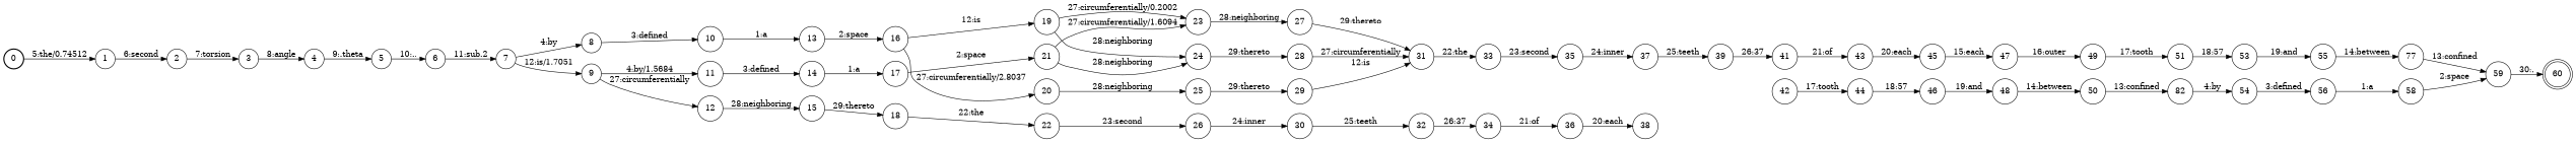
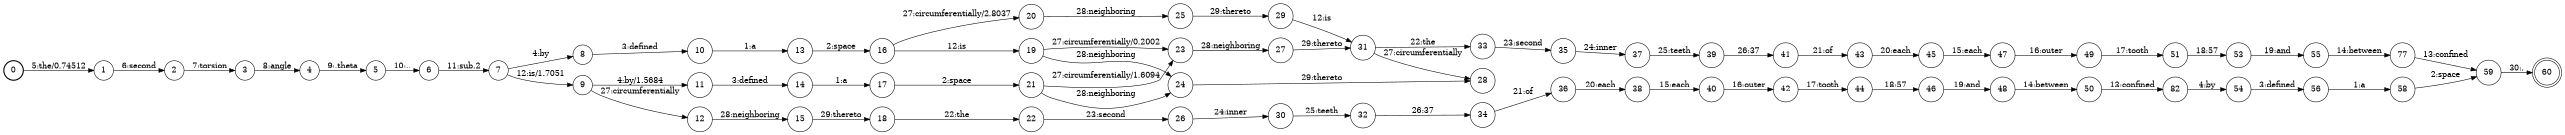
  digraph {
    nodesep=0.25
    rankdir=LR
    ranksep=0.4
    node [fontsize=14 shape=circle style=solid]
    edge [fontsize=14]
    n1 [label=0 style=bold]
    n2 [label=1]
    n3 [label=2]
    n4 [label=3]
    n5 [label=4]
    n6 [label=5]
    n7 [label=6]
    n8 [label=7]
    n9 [label=8]
    n10 [label=9]
    n11 [label=10]
    n12 [label=11]
    n13 [label=12]
    n14 [label=13]
    n15 [label=14]
    n16 [label=15]
    n17 [label=16]
    n18 [label=17]
    n19 [label=18]
    n20 [label=19]
    n21 [label=20]
    n22 [label=21]
    n23 [label=22]
    n24 [label=23]
    n25 [label=24]
    n26 [label=25]
    n27 [label=26]
    n28 [label=27]
    n29 [label=28]
    n30 [label=29]
    n31 [label=30]
    n32 [label=31]
    n33 [label=32]
    n34 [label=33]
    n35 [label=34]
    n36 [label=35]
    n37 [label=36]
    n38 [label=37]
    n39 [label=38]
    n40 [label=39]
+   n41 [label=40]
    n42 [label=41]
    n43 [label=42]
    n44 [label=43]
    n45 [label=44]
    n46 [label=45]
    n47 [label=46]
    n48 [label=47]
    n49 [label=48]
    n50 [label=49]
    n51 [label=50]
    n52 [label=51]
    n53 [label=82]
    n54 [label=53]
    n55 [label=54]
    n56 [label=55]
    n57 [label=56]
    n58 [label=77]
    n59 [label=58]
    n60 [label=59]
    n61 [label=60 shape=doublecircle]
    n1 -> n2 [label="5:the/0.74512"]
    n2 -> n3 [label="6:second"]
    n3 -> n4 [label="7:torsion"]
    n4 -> n5 [label="8:angle"]
    n5 -> n6 [label="9:.theta"]
    n6 -> n7 [label="10:.."]
    n7 -> n8 [label="11:sub.2"]
    n8 -> n9 [label="4:by"]
    n8 -> n10 [label="12:is/1.7051"]
    n9 -> n11 [label="3:defined"]
    n10 -> n12 [label="4:by/1.5684"]
    n10 -> n13 [label="27:circumferentially"]
    n11 -> n14 [label="1:a"]
    n12 -> n15 [label="3:defined"]
    n13 -> n16 [label="28:neighboring"]
    n14 -> n17 [label="2:space"]
    n15 -> n18 [label="1:a"]
    n16 -> n19 [label="29:thereto"]
    n17 -> n20 [label="12:is"]
    n17 -> n21 [label="27:circumferentially/2.8037"]
    n18 -> n22 [label="2:space"]
    n19 -> n23 [label="22:the"]
    n20 -> n24 [label="27:circumferentially/0.2002"]
    n20 -> n25 [label="28:neighboring"]
    n21 -> n26 [label="28:neighboring"]
    n22 -> n24 [label="27:circumferentially/1.6094"]
    n22 -> n25 [label="28:neighboring"]
    n23 -> n27 [label="23:second"]
    n24 -> n28 [label="28:neighboring"]
    n25 -> n29 [label="29:thereto"]
    n26 -> n30 [label="29:thereto"]
    n27 -> n31 [label="24:inner"]
    n28 -> n32 [label="29:thereto"]
-   n29 -> n32 [label="27:circumferentially"]
+   n32 -> n29 [label="27:circumferentially"]
    n30 -> n32 [label="12:is"]
    n31 -> n33 [label="25:teeth"]
    n32 -> n34 [label="22:the"]
    n33 -> n35 [label="26:37"]
    n34 -> n36 [label="23:second"]
    n35 -> n37 [label="21:of"]
    n36 -> n38 [label="24:inner"]
    n37 -> n39 [label="20:each"]
    n38 -> n40 [label="25:teeth"]
+   n39 -> n41 [label="15:each"]
    n40 -> n42 [label="26:37"]
+   n41 -> n43 [label="16:outer"]
    n42 -> n44 [label="21:of"]
    n43 -> n45 [label="17:tooth"]
    n44 -> n46 [label="20:each"]
    n45 -> n47 [label="18:57"]
    n46 -> n48 [label="15:each"]
    n47 -> n49 [label="19:and"]
    n48 -> n50 [label="16:outer"]
    n49 -> n51 [label="14:between"]
    n50 -> n52 [label="17:tooth"]
    n51 -> n53 [label="13:confined"]
    n52 -> n54 [label="18:57"]
    n53 -> n55 [label="4:by"]
    n54 -> n56 [label="19:and"]
    n55 -> n57 [label="3:defined"]
    n56 -> n58 [label="14:between"]
    n57 -> n59 [label="1:a"]
    n58 -> n60 [label="13:confined"]
    n59 -> n60 [label="2:space"]
    n60 -> n61 [label="30:."]
  }
